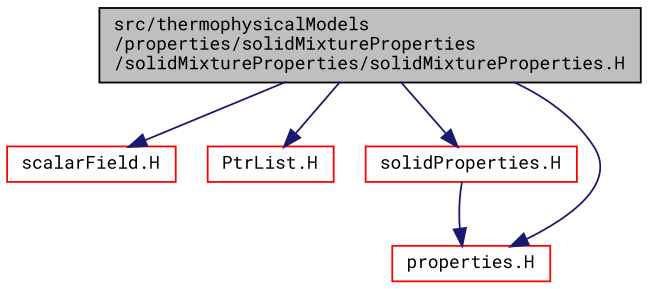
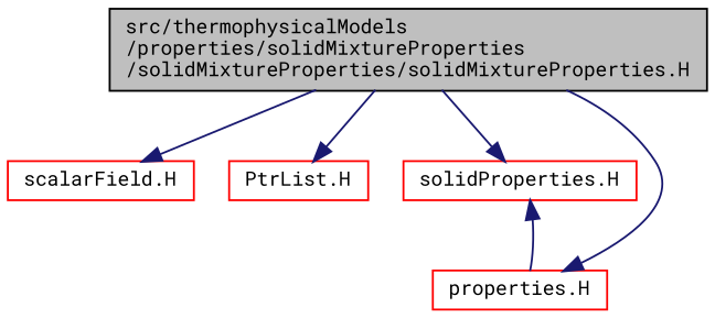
  digraph {
    fontname="Roboto Mono"
    node [color=red fontname="Roboto Mono" fontsize=10 shape=record]
    edge [color=midnightblue fontname="Roboto Mono" fontsize=10 labelfontname=Helvetica labelfontsize=10 style=solid]
    n1 [color=black fillcolor=grey75 fontcolor=black height=0.2 label="src/thermophysicalModels\l/properties/solidMixtureProperties\l/solidMixtureProperties/solidMixtureProperties.H" style=filled width=0.4]
    n2 [height=0.2 label="scalarField.H" width=0.4]
    n3 [height=0.2 label="PtrList.H" width=0.4]
    n4 [height=0.2 label="solidProperties.H" width=0.4]
    n5 [height=0.2 label="properties.H" width=0.4]
    n1 -> n2
    n1 -> n3
    n1 -> n4
    n1 -> n5
-   n4 -> n5
+   n5 -> n4
  }
